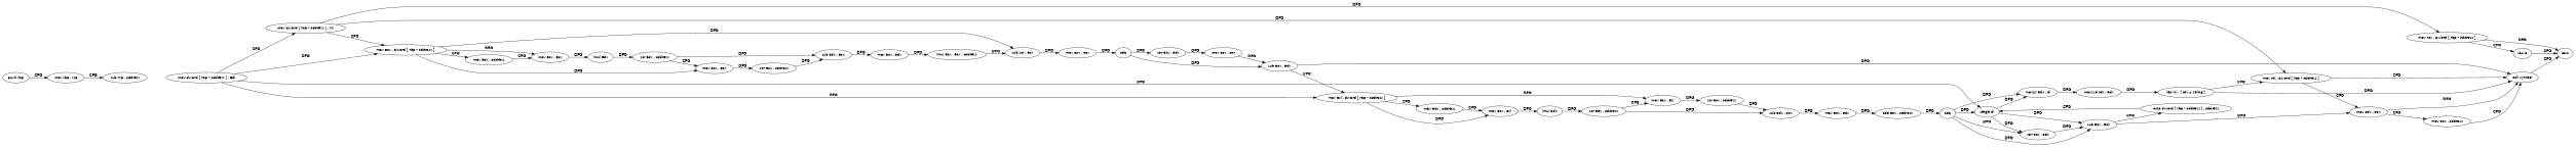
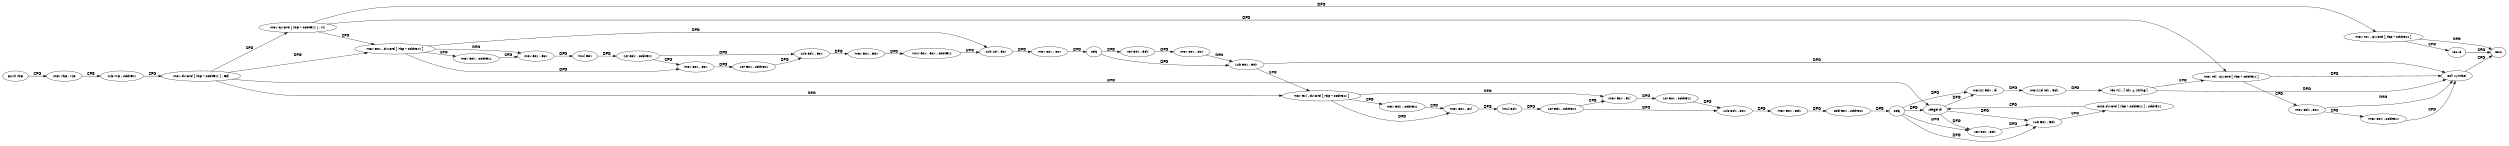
  digraph {
    fontname=Lato
    rankdir=LR
    node [fontname=Lato]
    edge [fontname=Lato]
    n1 [label="push rbp"]
    n2 [label="mov rbp , rsp"]
    n3 [label="sub rsp , address"]
    n4 [label="mov dword [ rbp - address ] , edi"]
    n5 [label="mov qword [ rbp - address ] , rsi"]
    n6 [label="mov ecx , dword [ rbp - address ]"]
    n7 [label="mov esi , dword [ rbp - address ]"]
    n8 [label="setge dl"]
    n9 [label="mov rdi , qword [ rbp - address ]"]
    n10 [label="mov rax , qword [ rbp - address ]"]
    n11 [label="mov edx , address"]
    n12 [label="mov eax , ecx"]
    n13 [label="mov eax , ecx"]
    n14 [label="sub sar , eax"]
    n15 [label="mov edx , address"]
    n16 [label="mov eax , esi"]
    n17 [label="mov eax , esi"]
    n18 [label="xor eax , edx"]
    n19 [label="sub eax , edx"]
    n20 [label="movzx edx , dl"]
    n21 [label="call symbol"]
    n22 [label="mov edx , eax"]
    n23 [label=leave]
    n24 [label=retn]
    n25 [label="imul edx"]
    n26 [label="sar eax , address"]
    n27 [label="mov eax , ecx"]
    n28 [label="sar edx , address"]
    n29 [label="sub edx , eax"]
    n30 [label="mov eax , edx"]
    n31 [label="imul eax , eax , address"]
    n32 [label=cdq]
    n33 [label="xor eax , edx"]
    n34 [label="sub ecx , edx"]
    n35 [label="mov ecx , eax"]
    n36 [label="imul edx"]
    n37 [label="sar eax , address"]
    n38 [label="sar edx , address"]
    n39 [label="sub edx , eax"]
    n40 [label="mov eax , edx"]
    n41 [label="add eax , address"]
    n42 [label=cdq]
    n43 [label="cmp dword [ rbp - address ] , address"]
    n44 [label="movsxd rdx , edx"]
    n45 [label="mov eax , address"]
    n46 [label="lea rsi , [ rdx + string ]"]
    n1 -> n2 [label=CFG]
    n2 -> n3 [label=CFG]
+   n3 -> n4 [label=CFG]
    n4 -> n5 [label=CFG]
    n4 -> n6 [label=DFG]
    n4 -> n7 [label=DFG]
    n4 -> n8 [label=DFG]
    n5 -> n6 [label=CFG]
    n5 -> n9 [label=DFG]
    n5 -> n10 [label=DFG]
    n6 -> n11 [label=CFG]
    n6 -> n12 [label=DFG]
    n6 -> n13 [label=DFG]
    n6 -> n14 [label=DFG]
    n7 -> n15 [label=CFG]
    n7 -> n16 [label=DFG]
    n7 -> n17 [label=DFG]
    n8 -> n18 [label=DFG]
    n8 -> n19 [label=DFG]
    n8 -> n20 [label=DFG]
-   n9 -> n21 [label=CFG]
+   n9 -> n21 [label=DFG]
    n9 -> n22 [label=CFG]
    n10 -> n23 [label=CFG]
    n10 -> n24 [label=DFG]
    n11 -> n12 [label=CFG]
    n12 -> n25 [label=DFG]
    n13 -> n26 [label=DFG]
    n14 -> n27 [label=DFG]
    n15 -> n16 [label=CFG]
    n16 -> n36 [label=DFG]
    n17 -> n37 [label=DFG]
    n18 -> n19 [label=DFG]
-   n19 -> n22 [label=DFG]
    n19 -> n43 [label=CFG]
    n20 -> n44 [label=DFG]
    n21 -> n24 [label=CFG]
    n22 -> n21 [label=DFG]
    n22 -> n45 [label=CFG]
    n23 -> n24 [label=CFG]
    n25 -> n28 [label=DFG]
    n26 -> n29 [label=DFG]
    n27 -> n32 [label=DFG]
    n28 -> n13 [label=CFG]
    n28 -> n29 [label=DFG]
    n29 -> n30 [label=DFG]
    n30 -> n31 [label=DFG]
    n31 -> n14 [label=DFG]
    n32 -> n33 [label=DFG]
    n32 -> n34 [label=DFG]
    n33 -> n35 [label=DFG]
    n34 -> n7 [label=CFG]
    n34 -> n21 [label=DFG]
    n35 -> n34 [label=DFG]
    n36 -> n38 [label=DFG]
    n37 -> n39 [label=DFG]
    n38 -> n17 [label=CFG]
    n38 -> n39 [label=DFG]
    n39 -> n40 [label=DFG]
    n40 -> n41 [label=DFG]
    n41 -> n42 [label=DFG]
    n42 -> n8 [label=DFG]
    n42 -> n18 [label=DFG]
    n42 -> n19 [label=DFG]
    n42 -> n20 [label=DFG]
    n43 -> n8 [label=CFG]
    n44 -> n46 [label=DFG]
    n45 -> n21 [label=CFG]
    n46 -> n9 [label=CFG]
    n46 -> n21 [label=DFG]
  }
